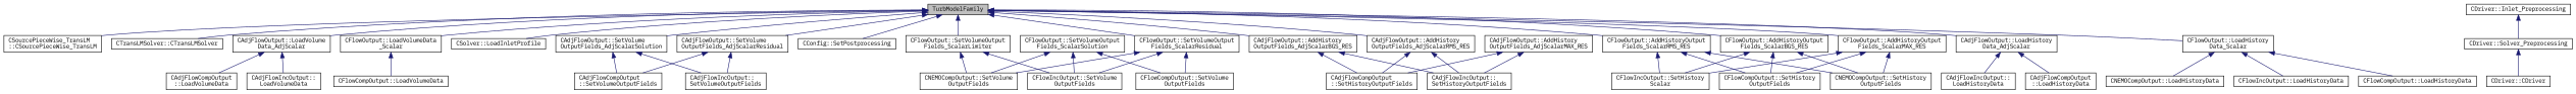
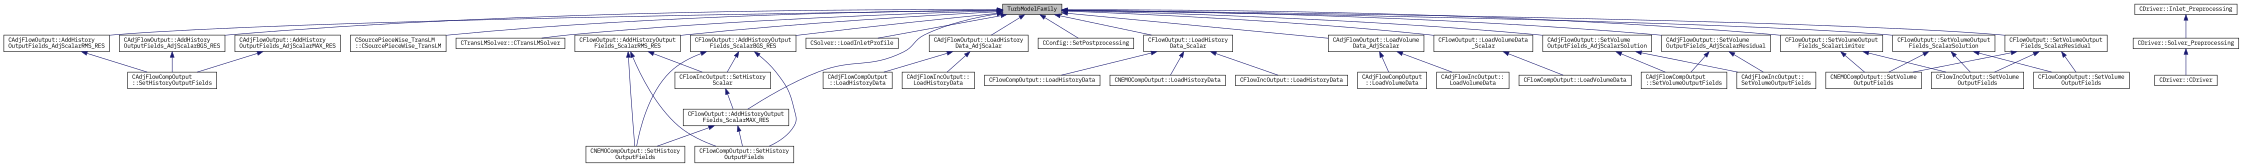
  digraph {
    fontname="IBM Plex Mono"
    rankdir=TB
    node [color=black fillcolor=white fontname="IBM Plex Mono" fontsize=10 shape=record style=filled]
    edge [color=midnightblue dir=back fontname="IBM Plex Mono" fontsize=10 labelfontname=Helvetica labelfontsize=10 style=solid]
    n1 [fillcolor=grey75 fontcolor=black height=0.2 label=TurbModelFamily width=0.4]
    n2 [height=0.2 label="CAdjFlowOutput::AddHistory\lOutputFields_AdjScalarBGS_RES" width=0.4]
    n3 [height=0.2 label="CAdjFlowOutput::AddHistory\lOutputFields_AdjScalarRMS_RES" width=0.4]
    n4 [height=0.2 label="CFlowOutput::AddHistoryOutput\lFields_ScalarBGS_RES" width=0.4]
    n5 [height=0.2 label="CFlowOutput::AddHistoryOutput\lFields_ScalarMAX_RES" width=0.4]
    n6 [height=0.2 label="CFlowOutput::AddHistoryOutput\lFields_ScalarRMS_RES" width=0.4]
    n7 [height=0.2 label="CSourcePieceWise_TransLM\l::CSourcePieceWise_TransLM" width=0.4]
    n8 [height=0.2 label="CTransLMSolver::CTransLMSolver" width=0.4]
    n9 [height=0.2 label="CAdjFlowOutput::LoadHistory\lData_AdjScalar" width=0.4]
    n10 [height=0.2 label="CFlowOutput::LoadHistory\lData_Scalar" width=0.4]
    n11 [height=0.2 label="CSolver::LoadInletProfile" width=0.4]
    n12 [height=0.2 label="CAdjFlowOutput::LoadVolume\lData_AdjScalar" width=0.4]
    n13 [height=0.2 label="CFlowOutput::LoadVolumeData\l_Scalar" width=0.4]
    n14 [height=0.2 label="CConfig::SetPostprocessing" width=0.4]
    n15 [height=0.2 label="CAdjFlowOutput::SetVolume\lOutputFields_AdjScalarResidual" width=0.4]
    n16 [height=0.2 label="CAdjFlowOutput::SetVolume\lOutputFields_AdjScalarSolution" width=0.4]
    n17 [height=0.2 label="CFlowOutput::SetVolumeOutput\lFields_ScalarLimiter" width=0.4]
    n18 [height=0.2 label="CFlowOutput::SetVolumeOutput\lFields_ScalarResidual" width=0.4]
    n19 [height=0.2 label="CFlowOutput::SetVolumeOutput\lFields_ScalarSolution" width=0.4]
    n20 [height=0.2 label="CAdjFlowCompOutput\l::SetHistoryOutputFields" width=0.4]
-   n21 [height=0.2 label="CAdjFlowIncOutput::\lSetHistoryOutputFields" width=0.4]
    n22 [height=0.2 label="CAdjFlowOutput::AddHistory\lOutputFields_AdjScalarMAX_RES" width=0.4]
    n23 [height=0.2 label="CFlowCompOutput::SetHistory\lOutputFields" width=0.4]
    n24 [height=0.2 label="CNEMOCompOutput::SetHistory\lOutputFields" width=0.4]
    n25 [height=0.2 label="CFlowIncOutput::SetHistory\lScalar" width=0.4]
    n26 [height=0.2 label="CAdjFlowCompOutput\l::LoadHistoryData" width=0.4]
    n27 [height=0.2 label="CAdjFlowIncOutput::\lLoadHistoryData" width=0.4]
    n28 [height=0.2 label="CFlowCompOutput::LoadHistoryData" width=0.4]
    n29 [height=0.2 label="CNEMOCompOutput::LoadHistoryData" width=0.4]
    n30 [height=0.2 label="CFlowIncOutput::LoadHistoryData" width=0.4]
    n31 [height=0.2 label="CAdjFlowCompOutput\l::LoadVolumeData" width=0.4]
    n32 [height=0.2 label="CAdjFlowIncOutput::\lLoadVolumeData" width=0.4]
    n33 [height=0.2 label="CFlowCompOutput::LoadVolumeData" width=0.4]
    n34 [height=0.2 label="CAdjFlowCompOutput\l::SetVolumeOutputFields" width=0.4]
    n35 [height=0.2 label="CAdjFlowIncOutput::\lSetVolumeOutputFields" width=0.4]
    n36 [height=0.2 label="CNEMOCompOutput::SetVolume\lOutputFields" width=0.4]
    n37 [height=0.2 label="CFlowIncOutput::SetVolume\lOutputFields" width=0.4]
    n38 [height=0.2 label="CFlowCompOutput::SetVolume\lOutputFields" width=0.4]
    n39 [height=0.2 label="CDriver::Inlet_Preprocessing" width=0.4]
    n40 [height=0.2 label="CDriver::Solver_Preprocessing" width=0.4]
    n41 [height=0.2 label="CDriver::CDriver" width=0.4]
    n1 -> n2
    n1 -> n3
    n1 -> n4
    n1 -> n5
    n1 -> n6
    n1 -> n7
    n1 -> n8
    n1 -> n9
    n1 -> n10
    n1 -> n11
    n1 -> n12
    n1 -> n13
    n1 -> n14
    n1 -> n15
    n1 -> n16
    n1 -> n17
    n1 -> n18
+   n1 -> n19
    n2 -> n20
-   n2 -> n21
    n3 -> n20
-   n3 -> n21
    n4 -> n23
    n4 -> n24
    n4 -> n25
    n5 -> n23
    n5 -> n24
-   n5 -> n25
+   n25 -> n5
    n6 -> n23
    n6 -> n24
    n6 -> n25
    n9 -> n26
    n9 -> n27
    n10 -> n28
    n10 -> n29
    n10 -> n30
    n12 -> n31
    n12 -> n32
    n13 -> n33
    n15 -> n34
    n15 -> n35
    n16 -> n34
    n16 -> n35
    n17 -> n36
    n17 -> n37
    n18 -> n36
    n18 -> n37
    n18 -> n38
    n19 -> n36
    n19 -> n37
    n19 -> n38
    n22 -> n20
-   n22 -> n21
    n39 -> n40
    n40 -> n41
  }
